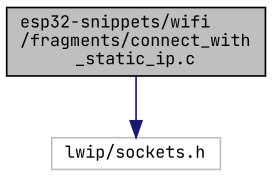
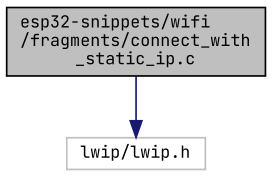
  digraph {
    fontname="JetBrains Mono"
    node [fontname="JetBrains Mono" fontsize=10 shape=record style=filled]
    n1 [color=black fillcolor=grey75 fontcolor=black height=0.2 label="esp32-snippets/wifi\l/fragments/connect_with\l_static_ip.c" width=0.4]
-   n2 [color=grey75 fillcolor=white height=0.2 label="lwip/sockets.h" width=0.4]
+   n2 [color=grey75 fillcolor=white height=0.2 label="lwip/lwip.h" width=0.4]
    n1 -> n2 [color=midnightblue fontname="JetBrains Mono" fontsize=10 labelfontname=Helvetica labelfontsize=10 style=solid]
  }
